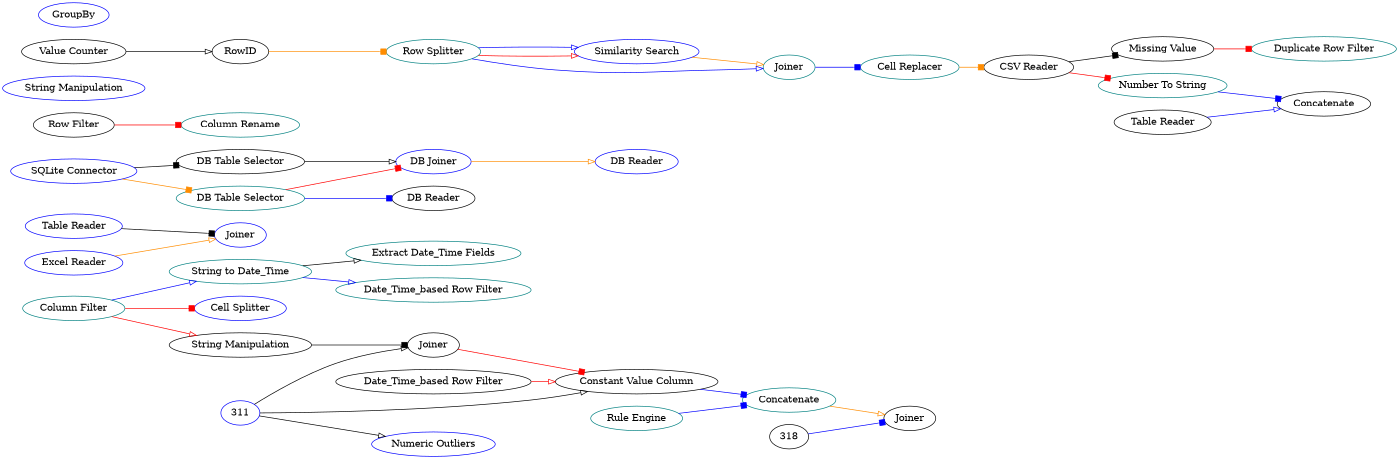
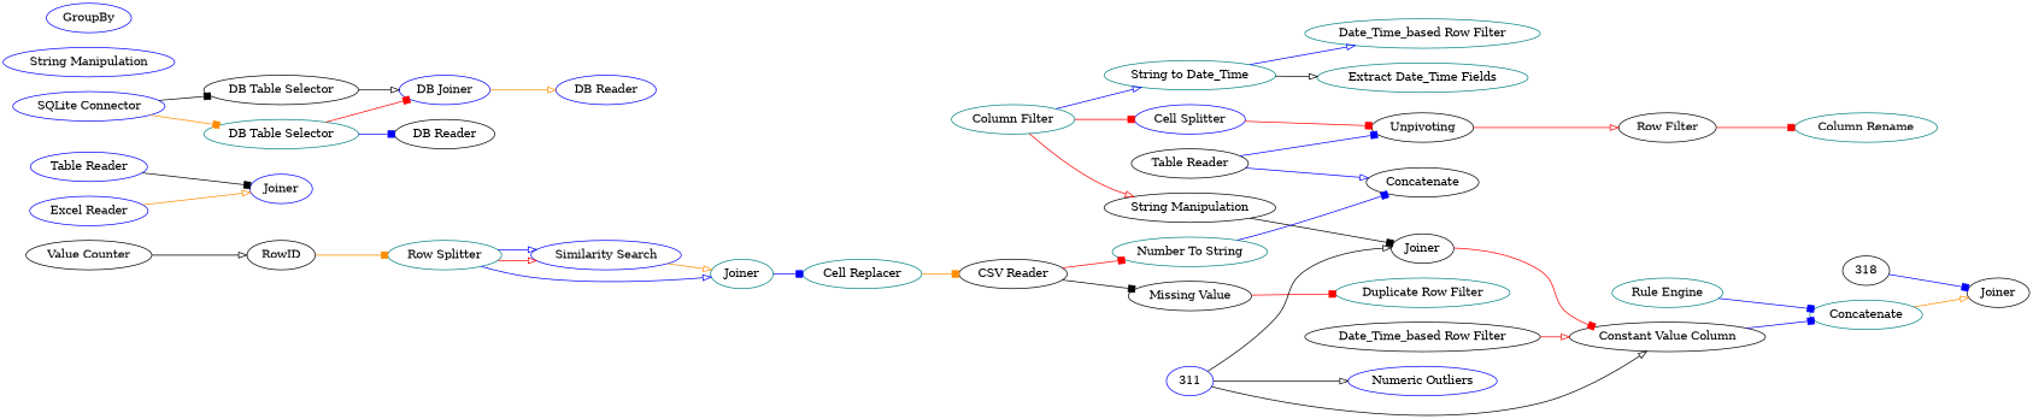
  digraph {
    rankdir=LR
    node [color=black]
    edge [arrowhead=box color=blue]
    n1 [color=teal label="Extract Date_Time Fields"]
    n2 [color=teal label="String to Date_Time"]
    n3 [color=teal label="Date_Time_based Row Filter"]
    n4 [color=blue label="Table Reader"]
    n5 [color=blue label=Joiner]
    n6 [color=blue label="Excel Reader"]
    n7 [label=Joiner]
    n8 [label="Constant Value Column"]
    n9 [color=teal label=Concatenate]
    n10 [label=Joiner]
    n11 [color=blue label="SQLite Connector"]
    n12 [color=teal label="DB Table Selector"]
    n13 [label="DB Table Selector"]
    n14 [color=blue label="DB Joiner"]
    n15 [label="DB Reader"]
    n16 [color=blue label="DB Reader"]
    n17 [color=teal label="Column Rename"]
    n18 [color=teal label="Column Filter"]
    n19 [color=blue label="Cell Splitter"]
    n20 [label="String Manipulation"]
+   n21 [label=Unpivoting]
    n22 [label="Row Filter"]
    n23 [color=teal label="Rule Engine"]
    n24 [color=blue label="String Manipulation"]
    n25 [color=blue label="Numeric Outliers"]
    n26 [label="Value Counter"]
    n27 [label=RowID]
    n28 [label="Missing Value"]
    n29 [color=teal label="Duplicate Row Filter"]
    n30 [label="CSV Reader"]
    n31 [color=teal label="Number To String"]
    n32 [label=Concatenate]
    n33 [color=teal label="Cell Replacer"]
    n34 [color=blue label="Similarity Search"]
    n35 [color=teal label=Joiner]
    n36 [color=teal label="Row Splitter"]
    n37 [label="Table Reader"]
    n38 [label="Date_Time_based Row Filter"]
    n39 [color=blue label=GroupBy]
    311 [color=blue]
    318
    n2 -> n1 [arrowhead=onormal color=black]
    n2 -> n3 [arrowhead=onormal]
    n4 -> n5 [color=black]
    n6 -> n5 [arrowhead=onormal color=darkorange]
    n7 -> n8 [color=red]
    n8 -> n9
    n9 -> n10 [arrowhead=onormal color=darkorange]
    n11 -> n12 [color=darkorange]
    n11 -> n13 [color=black]
    n12 -> n14 [color=red]
    n12 -> n15
    n13 -> n14 [arrowhead=onormal color=black]
    n14 -> n16 [arrowhead=onormal color=darkorange]
    n18 -> n2 [arrowhead=onormal]
    n18 -> n19 [color=red]
    n18 -> n20 [arrowhead=onormal color=red]
+   n19 -> n21 [color=red]
    n20 -> n7 [color=black]
+   n21 -> n22 [arrowhead=onormal color=red]
    n22 -> n17 [color=red]
    n23 -> n9
    n26 -> n27 [arrowhead=onormal color=black]
    n27 -> n36 [color=darkorange]
    n28 -> n29 [color=red]
    n30 -> n28 [color=black]
    n30 -> n31 [color=red]
    n31 -> n32
    n33 -> n30 [color=darkorange]
    n34 -> n35 [arrowhead=onormal color=darkorange]
    n35 -> n33
    n36 -> n34 [arrowhead=onormal color=red]
    n36 -> n34 [arrowhead=onormal]
    n36 -> n35 [arrowhead=onormal]
+   n37 -> n21
    n37 -> n32 [arrowhead=onormal]
    n38 -> n8 [arrowhead=onormal color=red]
    311 -> n7 [arrowhead=onormal color=black]
    311 -> n8 [arrowhead=onormal color=black]
    311 -> n25 [arrowhead=onormal color=black]
    318 -> n10
  }
